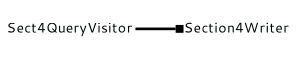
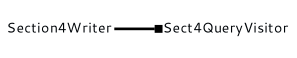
  digraph {
    rankdir=LR
    node [fontcolor="#010509FF" fontname="Segoe UI" fontsize=11 margin=0.01 shape=none]
    n1 [label=Sect4QueryVisitor]
    n2 [label=Section4Writer]
-   n1 -> n2 [arrowsize=0.5 color=black style=bold arrowhead=box]
+   n2 -> n1 [arrowsize=0.5 color=black style=bold arrowhead=box]
  }
